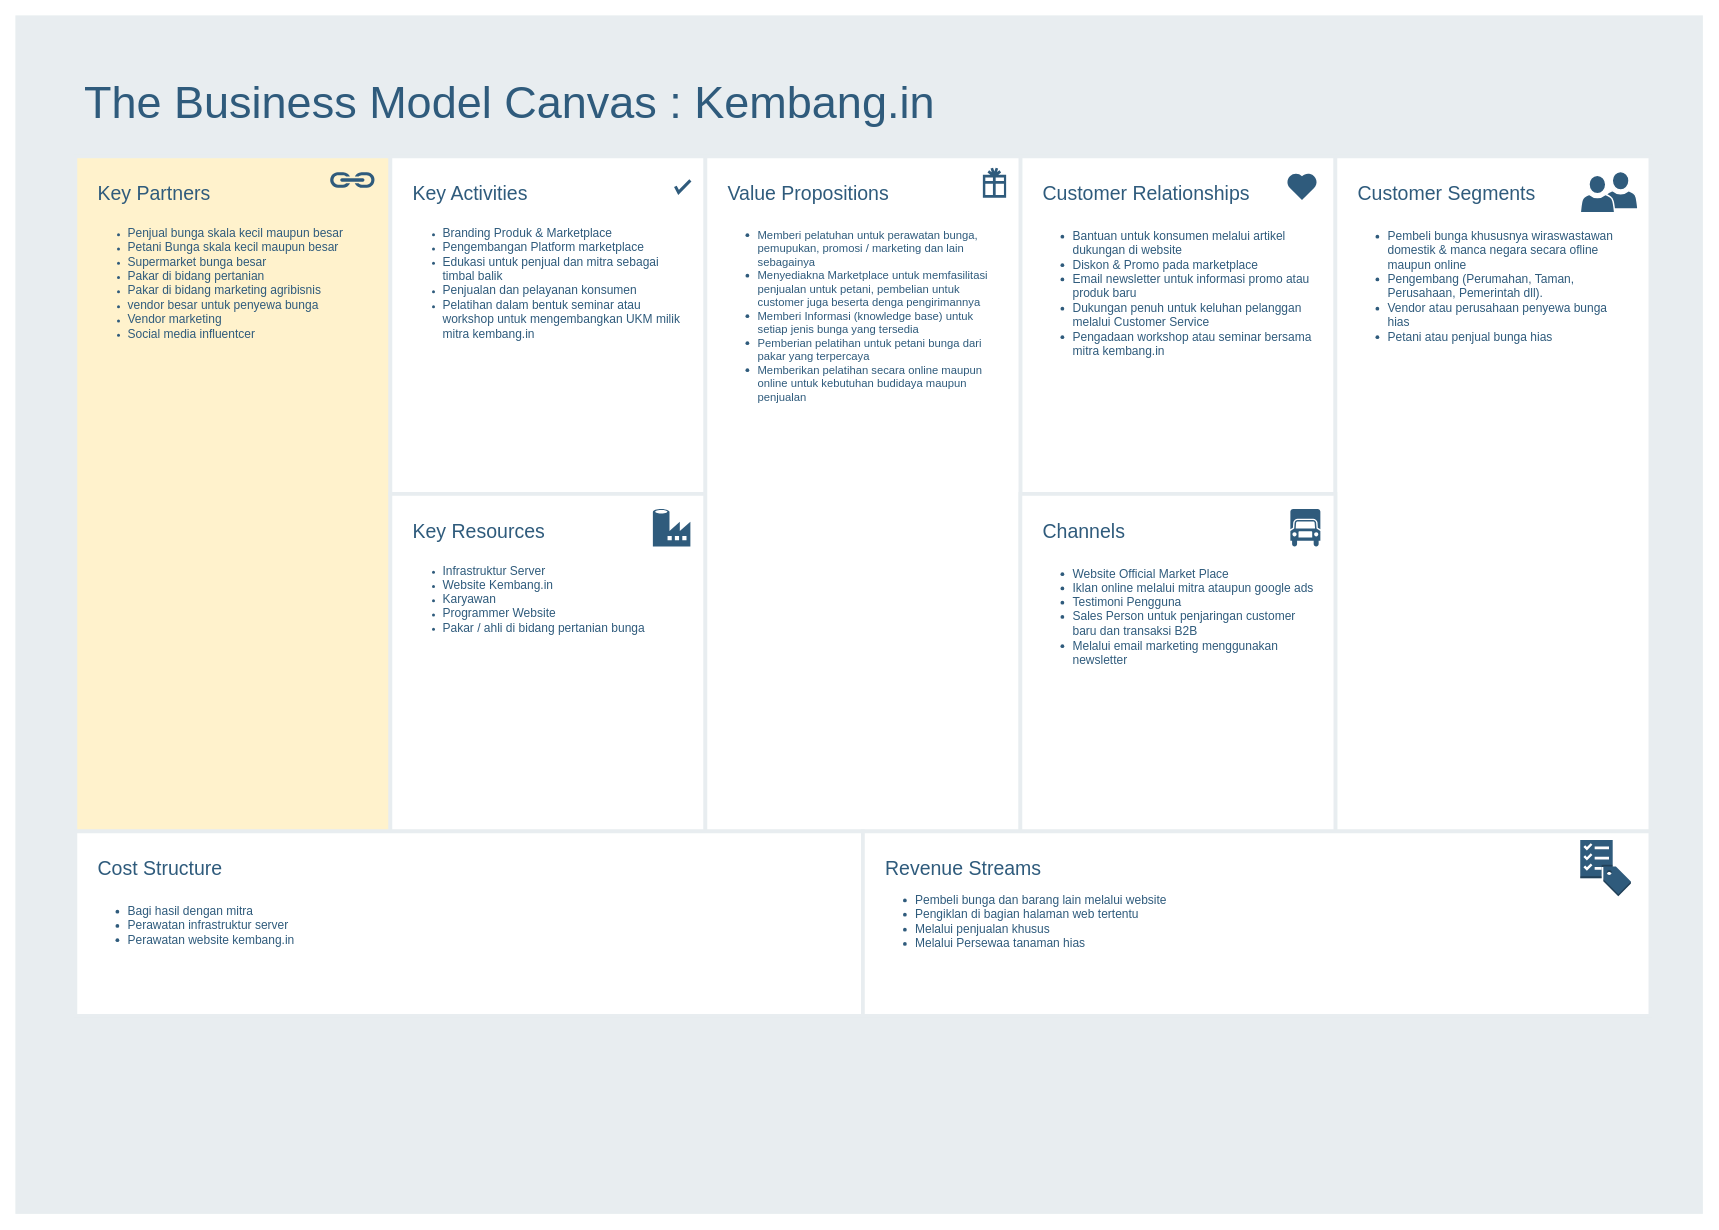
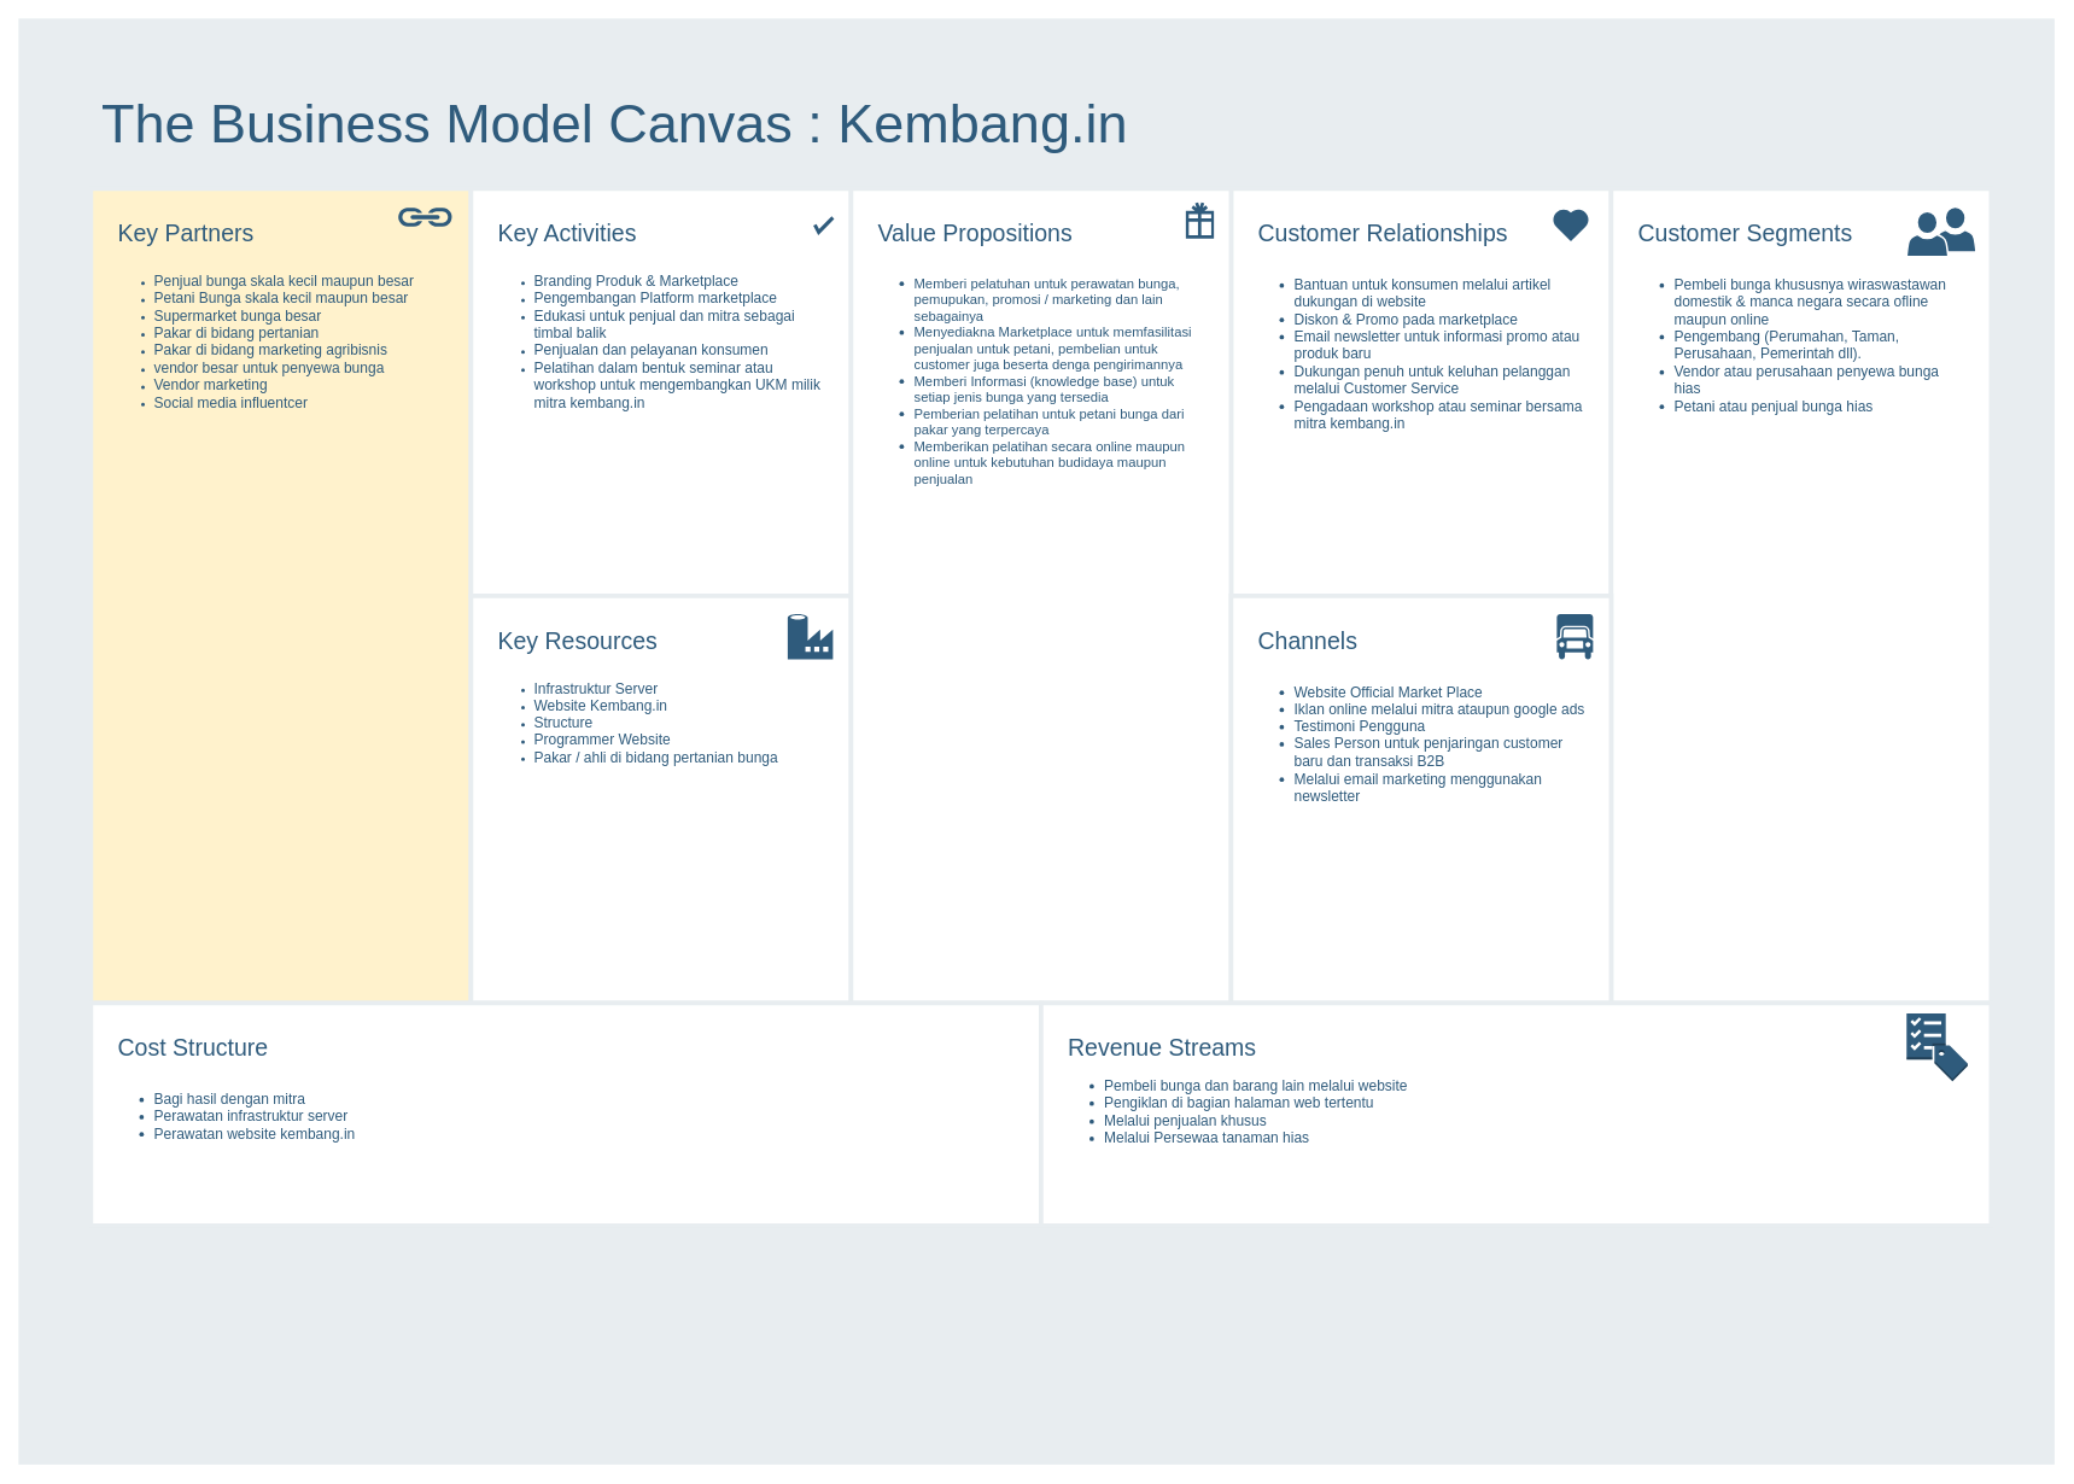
  <mxCell id="0" />
  <mxCell id="1" parent="0" />
  <mxCell id="2" value="" style="rounded=0;whiteSpace=wrap;html=1;shadow=0;labelBackgroundColor=none;strokeColor=none;strokeWidth=3;fillColor=#e8edf0;fontSize=60;fontColor=#2F5B7C;align=left;" parent="1" vertex="1"><mxGeometry x="20" y="20" width="2250" height="1598" as="geometry" /></mxCell>
  <mxCell id="3" value="&lt;div style=&quot;font-size: 26px&quot;&gt;&lt;font style=&quot;font-size: 26px&quot;&gt;Customer Relationships&lt;/font&gt;&lt;/div&gt;&lt;div&gt;&lt;br&gt;&lt;/div&gt;&lt;ul style=&quot;font-size: 16px&quot;&gt;&lt;li&gt;&lt;font style=&quot;font-size: 16px&quot;&gt;Bantuan untuk konsumen melalui artikel dukungan di website&lt;/font&gt;&lt;/li&gt;&lt;li&gt;&lt;font style=&quot;font-size: 16px&quot;&gt;Diskon &amp;amp; Promo pada marketplace&lt;/font&gt;&lt;/li&gt;&lt;li&gt;&lt;font style=&quot;font-size: 16px&quot;&gt;Email newsletter untuk informasi promo atau produk baru&lt;/font&gt;&lt;/li&gt;&lt;li&gt;&lt;font style=&quot;font-size: 16px&quot;&gt;Dukungan penuh untuk keluhan pelanggan melalui Customer Service&lt;/font&gt;&lt;/li&gt;&lt;li&gt;&lt;font style=&quot;font-size: 16px&quot;&gt;Pengadaan workshop atau seminar bersama mitra kembang.in&lt;br&gt;&lt;/font&gt;&lt;/li&gt;&lt;/ul&gt;" style="rounded=0;whiteSpace=wrap;html=1;shadow=0;labelBackgroundColor=none;strokeColor=#e8edf0;strokeWidth=5;fillColor=#ffffff;fontSize=12;fontColor=#2F5B7C;align=left;verticalAlign=top;spacing=30;" parent="1" vertex="1"><mxGeometry x="1360" y="208" width="420" height="450" as="geometry" /></mxCell>
  <mxCell id="4" value="&lt;font&gt;&lt;font style=&quot;font-size: 26px&quot;&gt;Key Partners&lt;/font&gt;&lt;br&gt;&lt;/font&gt;&lt;font style=&quot;font-size: 12px&quot;&gt;&lt;br style=&quot;font-size: 12px&quot;&gt;&lt;/font&gt;&lt;ul&gt;&lt;li&gt;&lt;font style=&quot;font-size: 16px&quot;&gt;Penjual bunga skala kecil maupun besar&lt;/font&gt;&lt;/li&gt;&lt;li&gt;&lt;font style=&quot;font-size: 16px&quot;&gt;Petani Bunga skala kecil maupun besar&lt;/font&gt;&lt;/li&gt;&lt;li&gt;&lt;font style=&quot;font-size: 16px&quot;&gt;Supermarket bunga besar&lt;/font&gt;&lt;/li&gt;&lt;li&gt;&lt;font style=&quot;font-size: 16px&quot;&gt;Pakar di bidang pertanian &lt;br&gt;&lt;/font&gt;&lt;/li&gt;&lt;li&gt;&lt;font style=&quot;font-size: 16px&quot;&gt;Pakar di bidang marketing agribisnis&lt;/font&gt;&lt;/li&gt;&lt;li&gt;&lt;font style=&quot;font-size: 16px&quot;&gt;vendor besar untuk penyewa bunga&lt;/font&gt;&lt;/li&gt;&lt;li&gt;&lt;font style=&quot;font-size: 16px&quot;&gt;Vendor marketing&lt;/font&gt;&lt;/li&gt;&lt;li&gt;&lt;font style=&quot;font-size: 16px&quot;&gt;Social media influentcer&lt;br&gt;&lt;/font&gt;&lt;/li&gt;&lt;/ul&gt;&lt;div&gt;&lt;br&gt;&lt;/div&gt;" style="rounded=0;whiteSpace=wrap;html=1;shadow=0;labelBackgroundColor=none;strokeColor=#e8edf0;strokeWidth=5;fillColor=#fff2cc;fontSize=12;fontColor=#2F5B7C;align=left;verticalAlign=top;spacing=30;" parent="1" vertex="1"><mxGeometry x="100" y="208" width="420" height="900" as="geometry" /></mxCell>
  <mxCell id="5" value="&lt;font&gt;&lt;font style=&quot;font-size: 26px&quot;&gt;Key Activities&lt;/font&gt;&lt;br style=&quot;font-size: 12px&quot;&gt;&lt;/font&gt;&lt;font&gt;&lt;br style=&quot;font-size: 12px&quot;&gt;&lt;/font&gt;&lt;ul&gt;&lt;li&gt;&lt;font style=&quot;font-size: 16px&quot;&gt;Branding Produk &amp;amp; Marketplace &lt;br&gt;&lt;/font&gt;&lt;/li&gt;&lt;li&gt;&lt;font style=&quot;font-size: 16px&quot;&gt;Pengembangan Platform marketplace&lt;/font&gt;&lt;/li&gt;&lt;li&gt;&lt;font style=&quot;font-size: 16px&quot;&gt;Edukasi untuk penjual dan mitra sebagai timbal balik&lt;/font&gt;&lt;/li&gt;&lt;li&gt;&lt;font style=&quot;font-size: 16px&quot;&gt;Penjualan dan pelayanan konsumen&lt;/font&gt;&lt;/li&gt;&lt;li&gt;&lt;font style=&quot;font-size: 16px&quot;&gt;Pelatihan dalam bentuk seminar atau workshop untuk mengembangkan UKM milik mitra kembang.in&lt;br&gt;&lt;/font&gt;&lt;/li&gt;&lt;/ul&gt;&lt;div&gt;&lt;font style=&quot;font-size: 16px&quot;&gt;&lt;br&gt; &lt;/font&gt;&lt;/div&gt;" style="rounded=0;whiteSpace=wrap;html=1;shadow=0;labelBackgroundColor=none;strokeColor=#e8edf0;strokeWidth=5;fillColor=#ffffff;fontSize=12;fontColor=#2F5B7C;align=left;verticalAlign=top;spacing=30;" parent="1" vertex="1"><mxGeometry x="520" y="208" width="420" height="450" as="geometry" /></mxCell>
- <mxCell id="6" value="&lt;div&gt;&lt;font style=&quot;font-size: 26px&quot;&gt;Key Resources&lt;/font&gt;&lt;/div&gt;&lt;div&gt;&lt;br&gt;&lt;/div&gt;&lt;ul&gt;&lt;li&gt;&lt;font style=&quot;font-size: 16px&quot;&gt;Infrastruktur Server&lt;/font&gt;&lt;/li&gt;&lt;li&gt;&lt;font style=&quot;font-size: 16px&quot;&gt;Website Kembang.in&lt;/font&gt;&lt;/li&gt;&lt;li&gt;&lt;font style=&quot;font-size: 16px&quot;&gt;Karyawan&amp;nbsp;&lt;/font&gt;&lt;/li&gt;&lt;li&gt;&lt;font style=&quot;font-size: 16px&quot;&gt;Programmer Website&amp;nbsp;&lt;/font&gt;&lt;/li&gt;&lt;li&gt;&lt;font style=&quot;font-size: 16px&quot;&gt;Pakar / ahli di bidang pertanian bunga&lt;/font&gt;&lt;/li&gt;&lt;/ul&gt;" style="rounded=0;whiteSpace=wrap;html=1;shadow=0;labelBackgroundColor=none;strokeColor=#e8edf0;strokeWidth=5;fillColor=#ffffff;fontSize=12;fontColor=#2F5B7C;align=left;verticalAlign=top;spacing=30;" parent="1" vertex="1"><mxGeometry x="520" y="658" width="420" height="450" as="geometry" /></mxCell>
+ <mxCell id="6" value="&lt;div&gt;&lt;font style=&quot;font-size: 26px&quot;&gt;Key Resources&lt;/font&gt;&lt;/div&gt;&lt;div&gt;&lt;br&gt;&lt;/div&gt;&lt;ul&gt;&lt;li&gt;&lt;font style=&quot;font-size: 16px&quot;&gt;Infrastruktur Server&lt;/font&gt;&lt;/li&gt;&lt;li&gt;&lt;font style=&quot;font-size: 16px&quot;&gt;Website Kembang.in&lt;/font&gt;&lt;/li&gt;&lt;li&gt;&lt;font style=&quot;font-size: 16px&quot;&gt;Structure&amp;nbsp;&lt;/font&gt;&lt;/li&gt;&lt;li&gt;&lt;font style=&quot;font-size: 16px&quot;&gt;Programmer Website&amp;nbsp;&lt;/font&gt;&lt;/li&gt;&lt;li&gt;&lt;font style=&quot;font-size: 16px&quot;&gt;Pakar / ahli di bidang pertanian bunga&lt;/font&gt;&lt;/li&gt;&lt;/ul&gt;" style="rounded=0;whiteSpace=wrap;html=1;shadow=0;labelBackgroundColor=none;strokeColor=#e8edf0;strokeWidth=5;fillColor=#ffffff;fontSize=12;fontColor=#2F5B7C;align=left;verticalAlign=top;spacing=30;" parent="1" vertex="1"><mxGeometry x="520" y="658" width="420" height="450" as="geometry" /></mxCell>
  <mxCell id="7" value="&lt;div style=&quot;font-size: 26px&quot;&gt;&lt;font style=&quot;font-size: 26px&quot;&gt;Value Propositions&lt;/font&gt;&lt;/div&gt;&lt;div&gt;&lt;br&gt;&lt;/div&gt;&lt;ul style=&quot;font-size: 15px&quot;&gt;&lt;li&gt;&lt;font style=&quot;font-size: 15px&quot;&gt;Memberi pelatuhan untuk perawatan bunga, pemupukan, promosi / marketing dan lain sebagainya&lt;/font&gt;&lt;/li&gt;&lt;li&gt;&lt;font style=&quot;font-size: 15px&quot;&gt;Menyediakna Marketplace untuk memfasilitasi penjualan untuk petani, pembelian untuk customer juga beserta denga pengirimannya&lt;/font&gt;&lt;/li&gt;&lt;li&gt;&lt;font style=&quot;font-size: 15px&quot;&gt;Memberi Informasi (knowledge base) untuk setiap jenis bunga yang tersedia&lt;/font&gt;&lt;/li&gt;&lt;li&gt;&lt;font style=&quot;font-size: 15px&quot;&gt;Pemberian pelatihan untuk petani bunga dari pakar yang terpercaya&lt;/font&gt;&lt;/li&gt;&lt;li&gt;&lt;font style=&quot;font-size: 15px&quot;&gt;Memberikan pelatihan secara online maupun online untuk kebutuhan budidaya maupun penjualan&lt;br&gt;&lt;/font&gt;&lt;/li&gt;&lt;/ul&gt;" style="rounded=0;whiteSpace=wrap;html=1;shadow=0;labelBackgroundColor=none;strokeColor=#e8edf0;strokeWidth=5;fillColor=#ffffff;fontSize=12;fontColor=#2F5B7C;align=left;verticalAlign=top;spacing=30;" parent="1" vertex="1"><mxGeometry x="940" y="208" width="420" height="900" as="geometry" /></mxCell>
  <mxCell id="8" value="&lt;div&gt;&lt;font style=&quot;font-size: 26px&quot;&gt;Customer Segments&lt;/font&gt;&lt;/div&gt;&lt;div&gt;&lt;br&gt;&lt;/div&gt;&lt;ul style=&quot;font-size: 16px&quot;&gt;&lt;li&gt;Pembeli bunga khususnya wiraswastawan domestik &amp;amp; manca negara secara ofline maupun online&lt;/li&gt;&lt;li&gt;Pengembang (Perumahan, Taman, Perusahaan, Pemerintah dll).&lt;/li&gt;&lt;li&gt;Vendor atau perusahaan penyewa bunga hias&lt;/li&gt;&lt;li&gt;Petani atau penjual bunga hias&lt;br&gt;&lt;/li&gt;&lt;/ul&gt;" style="rounded=0;whiteSpace=wrap;html=1;shadow=0;labelBackgroundColor=none;strokeColor=#e8edf0;strokeWidth=5;fillColor=#ffffff;fontSize=12;fontColor=#2F5B7C;align=left;verticalAlign=top;spacing=30;" parent="1" vertex="1"><mxGeometry x="1780" y="208" width="420" height="900" as="geometry" /></mxCell>
  <mxCell id="9" value="&lt;div&gt;&lt;font style=&quot;font-size: 26px&quot;&gt;Channels&lt;/font&gt;&lt;/div&gt;&lt;div&gt;&lt;br&gt;&lt;/div&gt;&lt;ul style=&quot;font-size: 16px&quot;&gt;&lt;li&gt;&lt;font style=&quot;font-size: 16px&quot;&gt;Website Official Market Place&lt;/font&gt;&lt;/li&gt;&lt;li&gt;&lt;font style=&quot;font-size: 16px&quot;&gt;Iklan online melalui mitra ataupun google ads&lt;/font&gt;&lt;/li&gt;&lt;li&gt;&lt;font style=&quot;font-size: 16px&quot;&gt;Testimoni Pengguna&lt;/font&gt;&lt;/li&gt;&lt;li&gt;&lt;font style=&quot;font-size: 16px&quot;&gt;Sales Person untuk penjaringan customer baru dan transaksi B2B&lt;/font&gt;&lt;/li&gt;&lt;li&gt;&lt;font style=&quot;font-size: 16px&quot;&gt;Melalui email marketing menggunakan newsletter &lt;br&gt;&lt;/font&gt;&lt;/li&gt;&lt;/ul&gt;" style="rounded=0;whiteSpace=wrap;html=1;shadow=0;labelBackgroundColor=none;strokeColor=#e8edf0;strokeWidth=5;fillColor=#ffffff;fontSize=12;fontColor=#2F5B7C;align=left;verticalAlign=top;spacing=30;" parent="1" vertex="1"><mxGeometry x="1360" y="658" width="420" height="450" as="geometry" /></mxCell>
  <mxCell id="10" value="&lt;div style=&quot;font-size: 26px&quot;&gt;&lt;font style=&quot;font-size: 26px&quot;&gt;Cost Structure&lt;/font&gt;&lt;/div&gt;&lt;div&gt;&lt;br&gt;&lt;/div&gt;&lt;ul style=&quot;font-size: 16px&quot;&gt;&lt;li&gt;&lt;font style=&quot;font-size: 16px&quot;&gt;Bagi hasil dengan mitra&lt;/font&gt;&lt;/li&gt;&lt;li&gt;&lt;font style=&quot;font-size: 16px&quot;&gt;Perawatan infrastruktur server&lt;/font&gt;&lt;/li&gt;&lt;li&gt;&lt;font style=&quot;font-size: 16px&quot;&gt;Perawatan website kembang.in &lt;br&gt;&lt;/font&gt;&lt;/li&gt;&lt;/ul&gt;" style="rounded=0;whiteSpace=wrap;html=1;shadow=0;labelBackgroundColor=none;strokeColor=#e8edf0;strokeWidth=5;fillColor=#ffffff;fontSize=12;fontColor=#2F5B7C;align=left;verticalAlign=top;spacing=30;" parent="1" vertex="1"><mxGeometry x="100" y="1108" width="1050" height="246" as="geometry" /></mxCell>
  <mxCell id="11" value="&lt;div style=&quot;font-size: 26px&quot;&gt;&lt;font style=&quot;font-size: 26px&quot;&gt;Revenue Streams&lt;/font&gt;&lt;/div&gt;&lt;ul style=&quot;font-size: 16px&quot;&gt;&lt;li&gt;&lt;font style=&quot;font-size: 16px&quot;&gt;Pembeli bunga dan barang lain melalui website&lt;/font&gt;&lt;/li&gt;&lt;li&gt;&lt;font style=&quot;font-size: 16px&quot;&gt;Pengiklan di bagian halaman web tertentu&lt;/font&gt;&lt;/li&gt;&lt;li&gt;&lt;font style=&quot;font-size: 16px&quot;&gt;Melalui penjualan khusus&lt;/font&gt;&lt;/li&gt;&lt;li&gt;&lt;font style=&quot;font-size: 16px&quot;&gt;Melalui Persewaa tanaman hias&lt;br&gt;&lt;/font&gt;&lt;/li&gt;&lt;/ul&gt;" style="rounded=0;whiteSpace=wrap;html=1;shadow=0;labelBackgroundColor=none;strokeColor=#e8edf0;strokeWidth=5;fillColor=#ffffff;fontSize=12;fontColor=#2F5B7C;align=left;verticalAlign=top;spacing=30;" parent="1" vertex="1"><mxGeometry x="1150" y="1108" width="1050" height="246" as="geometry" /></mxCell>
  <mxCell id="12" value="The Business Model Canvas : Kembang.in" style="text;html=1;resizable=0;points=[];autosize=1;align=left;verticalAlign=top;spacingTop=-4;fontSize=60;fontColor=#2F5B7C;" parent="1" vertex="1"><mxGeometry x="110" y="98" width="1290" height="70" as="geometry" /></mxCell>
  <mxCell id="13" value="" style="html=1;verticalLabelPosition=bottom;labelBackgroundColor=#ffffff;verticalAlign=top;shadow=0;dashed=0;strokeWidth=4;shape=mxgraph.ios7.misc.check;strokeColor=#2F5B7C;fillColor=#ffffff;gradientColor=none;fontSize=12;fontColor=#2F5B7C;align=left;" parent="1" vertex="1"><mxGeometry x="900" y="240" width="20" height="16" as="geometry" /></mxCell>
  <mxCell id="14" value="" style="shape=mxgraph.signs.travel.present;html=1;fillColor=#2F5B7C;strokeColor=none;verticalLabelPosition=bottom;verticalAlign=top;align=center;shadow=0;labelBackgroundColor=none;fontSize=12;fontColor=#2F5B7C;" parent="1" vertex="1"><mxGeometry x="1310" y="223" width="31" height="40" as="geometry" /></mxCell>
  <mxCell id="15" value="" style="html=1;verticalLabelPosition=bottom;labelBackgroundColor=#ffffff;verticalAlign=top;strokeWidth=3;strokeColor=none;fillColor=#2F5B7C;shadow=0;dashed=0;shape=mxgraph.ios7.icons.heart;fontSize=12;fontColor=#2F5B7C;align=left;" parent="1" vertex="1"><mxGeometry x="1715" y="230" width="41" height="36" as="geometry" /></mxCell>
  <mxCell id="16" value="" style="shadow=0;dashed=0;html=1;strokeColor=none;labelPosition=center;verticalLabelPosition=bottom;verticalAlign=top;shape=mxgraph.mscae.cloud.data_factory;fillColor=#2F5B7C;labelBackgroundColor=none;fontSize=10;fontColor=#2F5B7C;align=left;" parent="1" vertex="1"><mxGeometry x="870" y="678" width="50" height="50" as="geometry" /></mxCell>
  <mxCell id="17" value="" style="shape=mxgraph.signs.transportation.truck_6;html=1;fillColor=#2F5B7C;strokeColor=none;verticalLabelPosition=bottom;verticalAlign=top;align=center;shadow=0;labelBackgroundColor=none;fontSize=10;fontColor=#2F5B7C;aspect=fixed;" parent="1" vertex="1"><mxGeometry x="1720" y="678" width="40" height="50" as="geometry" /></mxCell>
  <mxCell id="18" value="" style="shape=image;html=1;verticalAlign=top;verticalLabelPosition=bottom;labelBackgroundColor=#ffffff;imageAspect=0;aspect=fixed;image=https://cdn4.iconfinder.com/data/icons/evil-icons-user-interface/64/price-128.png;shadow=0;strokeColor=#e8edf0;strokeWidth=3;fillColor=#2F5B7C;gradientColor=none;fontSize=10;fontColor=#2F5B7C;align=left;" parent="1" vertex="1"><mxGeometry x="1084" y="1128" width="58" height="58" as="geometry" /></mxCell>
  <mxCell id="19" value="" style="dashed=0;html=1;shape=mxgraph.aws3.checklist_cost;fillColor=#2F5B7C;gradientColor=none;shadow=0;labelBackgroundColor=none;strokeColor=none;strokeWidth=3;fontSize=10;fontColor=#2F5B7C;align=left;" parent="1" vertex="1"><mxGeometry x="2106.5" y="1119.5" width="67.5" height="75" as="geometry" /></mxCell>
  <mxCell id="20" value="" style="shadow=0;dashed=0;html=1;strokeColor=none;fillColor=#2F5B7C;labelPosition=center;verticalLabelPosition=bottom;verticalAlign=top;outlineConnect=0;shape=mxgraph.office.concepts.link;labelBackgroundColor=none;fontSize=10;fontColor=#000000;align=left;" parent="1" vertex="1"><mxGeometry x="439" y="229" width="61" height="21" as="geometry" /></mxCell>
  <mxCell id="21" value="" style="group" parent="1" vertex="1" connectable="0"><mxGeometry x="2106.5" y="233" width="69" height="50" as="geometry" /></mxCell>
  <mxCell id="22" value="" style="shadow=0;dashed=0;html=1;strokeColor=#FFFFFF;labelPosition=center;verticalLabelPosition=bottom;verticalAlign=top;outlineConnect=0;shape=mxgraph.office.users.user;fillColor=#2F5B7C;labelBackgroundColor=none;fontSize=10;fontColor=#000000;align=left;strokeWidth=2;" parent="21" vertex="1"><mxGeometry x="31" y="-5" width="46" height="50" as="geometry" /></mxCell>
  <mxCell id="23" value="" style="shadow=0;dashed=0;html=1;strokeColor=#FFFFFF;labelPosition=center;verticalLabelPosition=bottom;verticalAlign=top;outlineConnect=0;shape=mxgraph.office.users.user;fillColor=#2F5B7C;labelBackgroundColor=none;fontSize=10;fontColor=#000000;align=left;strokeWidth=2;" parent="21" vertex="1"><mxGeometry width="46" height="50" as="geometry" /></mxCell>
